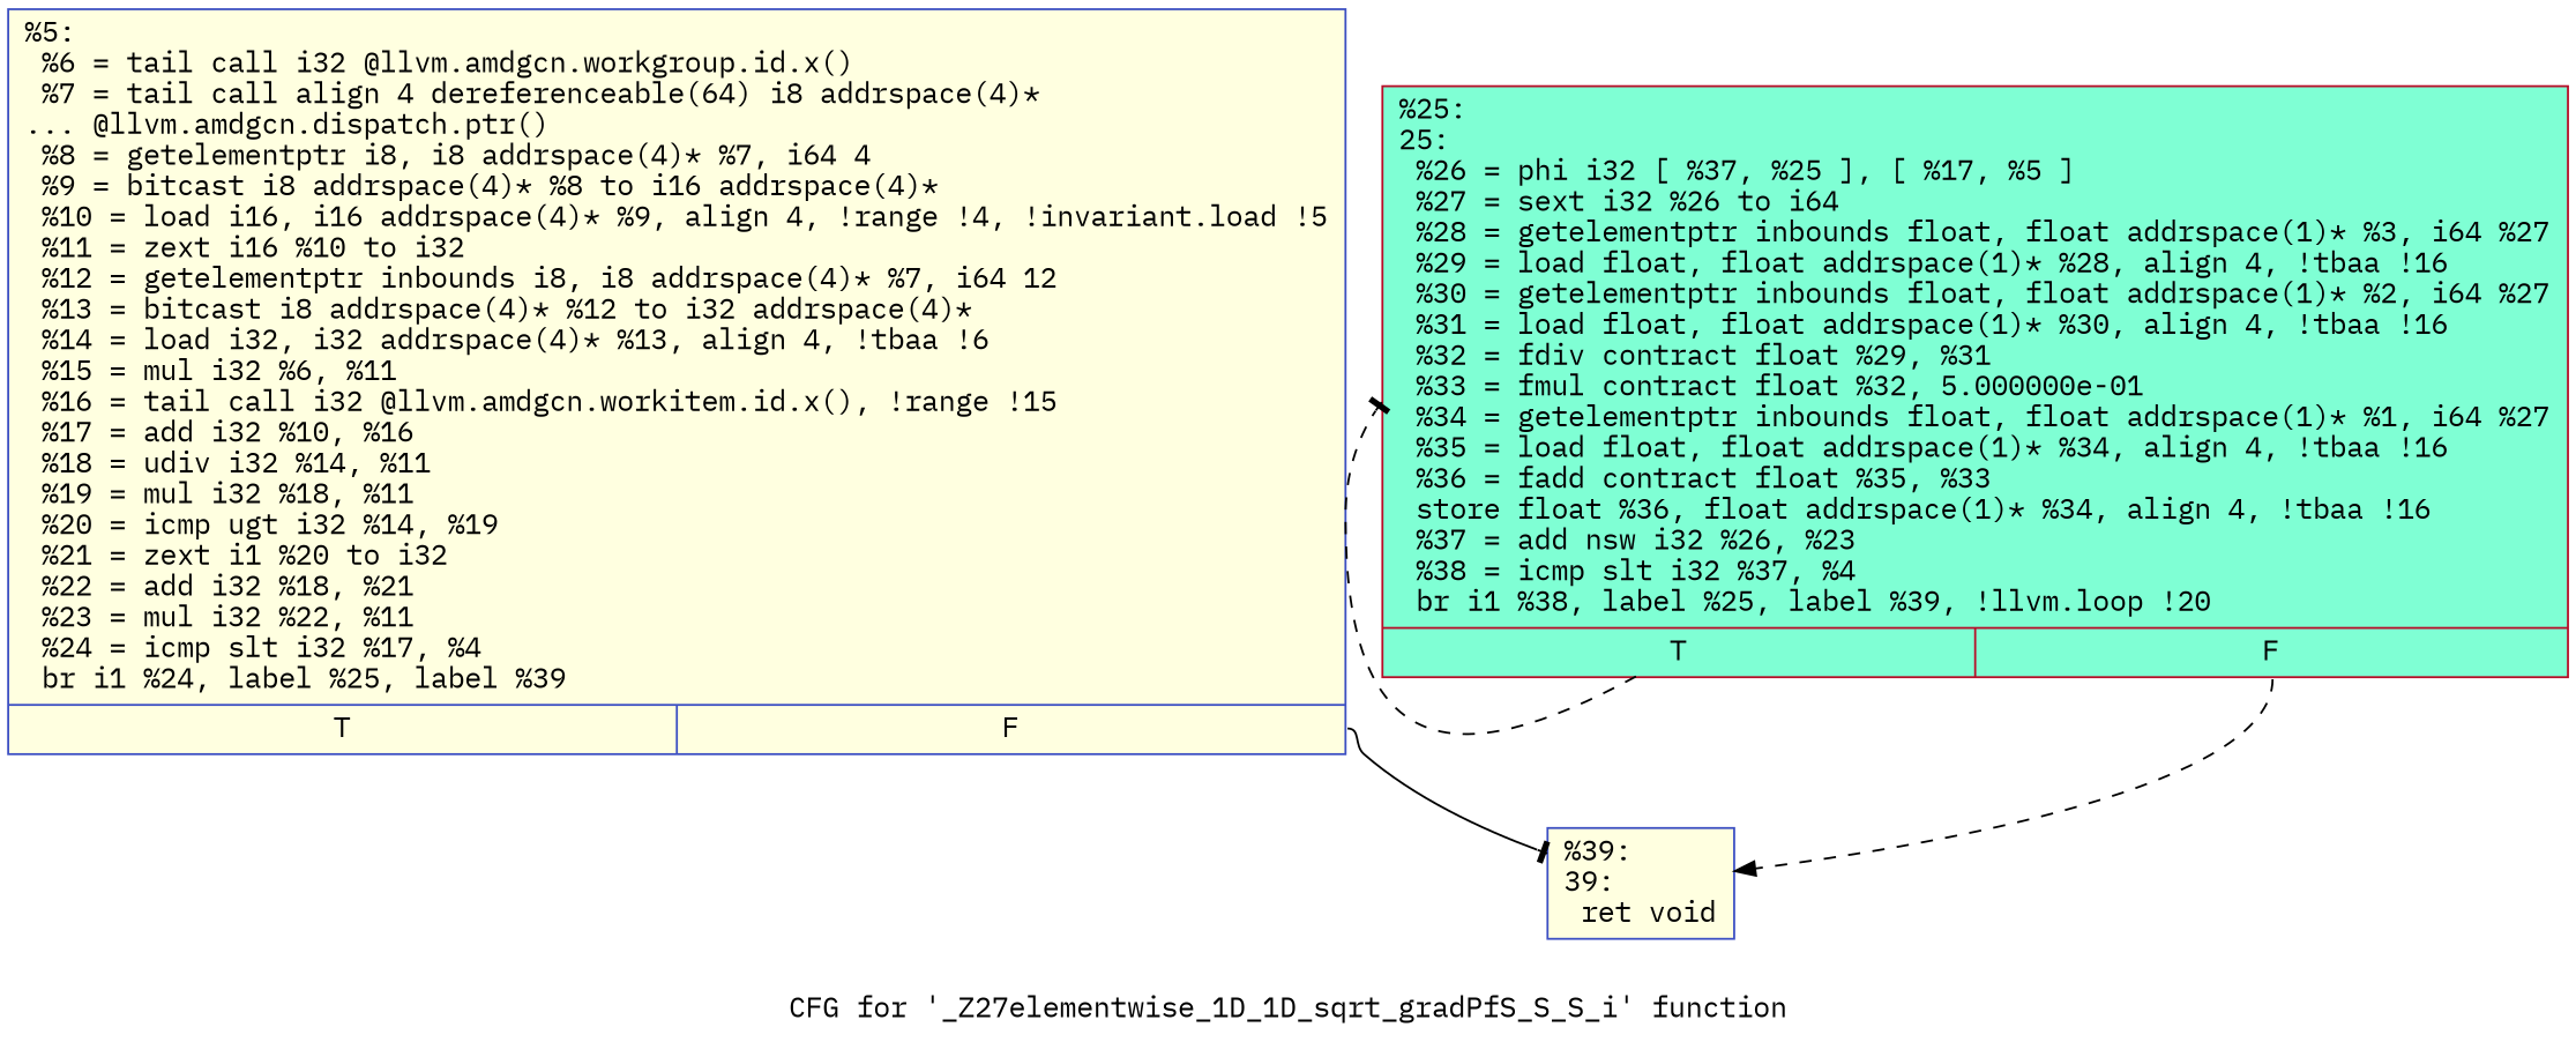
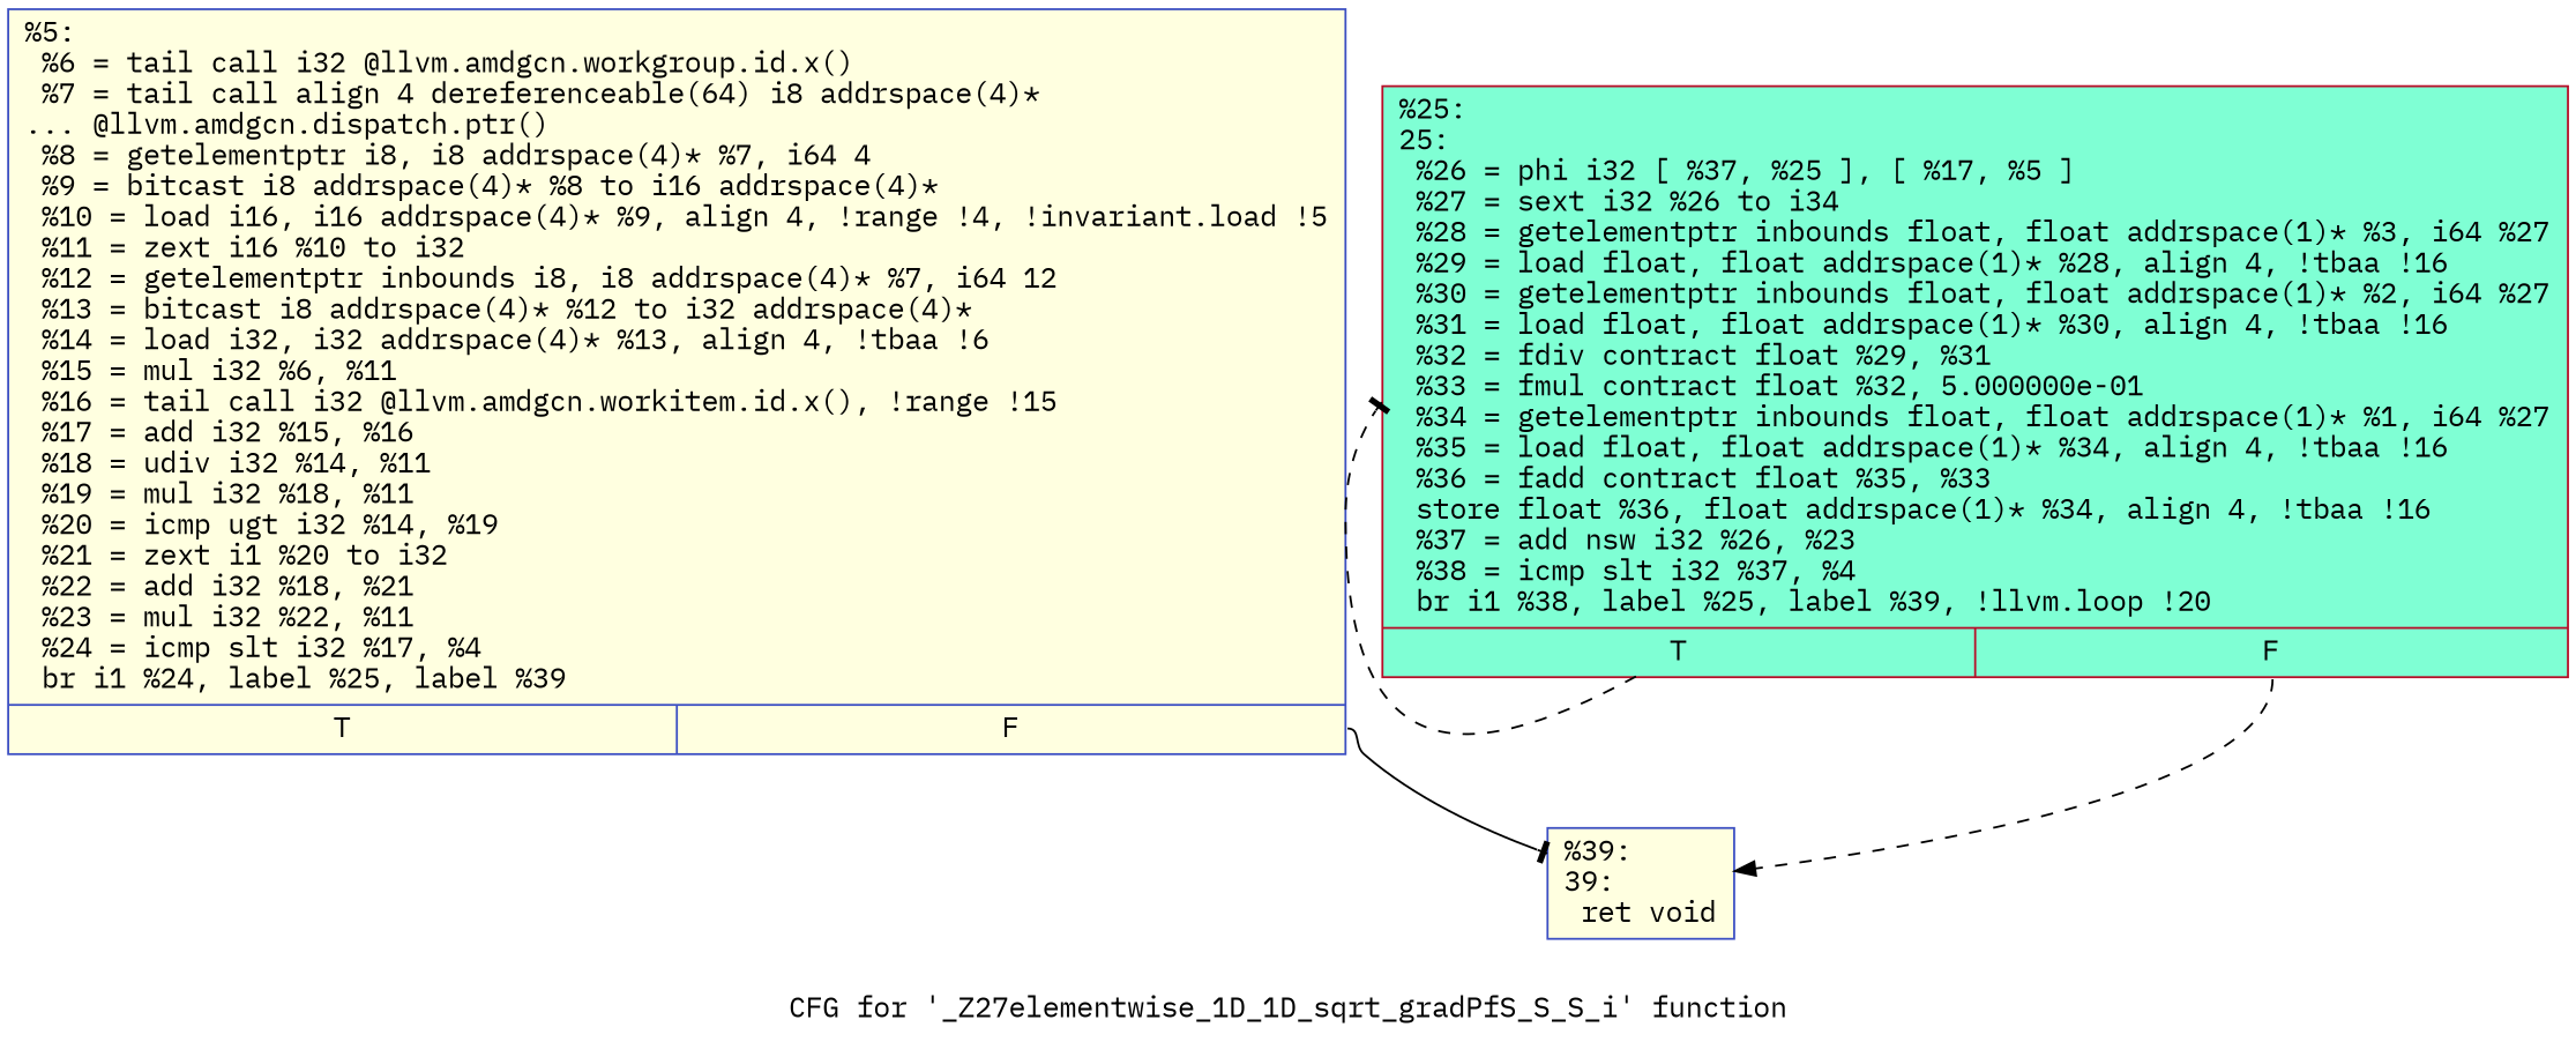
  digraph {
    fontname="IBM Plex Mono"
    label="CFG for '_Z27elementwise_1D_1D_sqrt_gradPfS_S_S_i' function"
    node [color="#3d50c3ff" fillcolor=lightyellow fontname="IBM Plex Mono" shape=record style=filled]
    edge [arrowhead=tee fontname="IBM Plex Mono" style=dashed tailport=s1]
-   n1 [label="{%5:\l  %6 = tail call i32 @llvm.amdgcn.workgroup.id.x()\l  %7 = tail call align 4 dereferenceable(64) i8 addrspace(4)*\l... @llvm.amdgcn.dispatch.ptr()\l  %8 = getelementptr i8, i8 addrspace(4)* %7, i64 4\l  %9 = bitcast i8 addrspace(4)* %8 to i16 addrspace(4)*\l  %10 = load i16, i16 addrspace(4)* %9, align 4, !range !4, !invariant.load !5\l  %11 = zext i16 %10 to i32\l  %12 = getelementptr inbounds i8, i8 addrspace(4)* %7, i64 12\l  %13 = bitcast i8 addrspace(4)* %12 to i32 addrspace(4)*\l  %14 = load i32, i32 addrspace(4)* %13, align 4, !tbaa !6\l  %15 = mul i32 %6, %11\l  %16 = tail call i32 @llvm.amdgcn.workitem.id.x(), !range !15\l  %17 = add i32 %10, %16\l  %18 = udiv i32 %14, %11\l  %19 = mul i32 %18, %11\l  %20 = icmp ugt i32 %14, %19\l  %21 = zext i1 %20 to i32\l  %22 = add i32 %18, %21\l  %23 = mul i32 %22, %11\l  %24 = icmp slt i32 %17, %4\l  br i1 %24, label %25, label %39\l|{<s0>T|<s1>F}}"]
+   n1 [label="{%5:\l  %6 = tail call i32 @llvm.amdgcn.workgroup.id.x()\l  %7 = tail call align 4 dereferenceable(64) i8 addrspace(4)*\l... @llvm.amdgcn.dispatch.ptr()\l  %8 = getelementptr i8, i8 addrspace(4)* %7, i64 4\l  %9 = bitcast i8 addrspace(4)* %8 to i16 addrspace(4)*\l  %10 = load i16, i16 addrspace(4)* %9, align 4, !range !4, !invariant.load !5\l  %11 = zext i16 %10 to i32\l  %12 = getelementptr inbounds i8, i8 addrspace(4)* %7, i64 12\l  %13 = bitcast i8 addrspace(4)* %12 to i32 addrspace(4)*\l  %14 = load i32, i32 addrspace(4)* %13, align 4, !tbaa !6\l  %15 = mul i32 %6, %11\l  %16 = tail call i32 @llvm.amdgcn.workitem.id.x(), !range !15\l  %17 = add i32 %15, %16\l  %18 = udiv i32 %14, %11\l  %19 = mul i32 %18, %11\l  %20 = icmp ugt i32 %14, %19\l  %21 = zext i1 %20 to i32\l  %22 = add i32 %18, %21\l  %23 = mul i32 %22, %11\l  %24 = icmp slt i32 %17, %4\l  br i1 %24, label %25, label %39\l|{<s0>T|<s1>F}}"]
    n2 [label="{%39:\l39:                                               \l  ret void\l}"]
-   n3 [color="#b70d28ff" fillcolor=aquamarine label="{%25:\l25:                                               \l  %26 = phi i32 [ %37, %25 ], [ %17, %5 ]\l  %27 = sext i32 %26 to i64\l  %28 = getelementptr inbounds float, float addrspace(1)* %3, i64 %27\l  %29 = load float, float addrspace(1)* %28, align 4, !tbaa !16\l  %30 = getelementptr inbounds float, float addrspace(1)* %2, i64 %27\l  %31 = load float, float addrspace(1)* %30, align 4, !tbaa !16\l  %32 = fdiv contract float %29, %31\l  %33 = fmul contract float %32, 5.000000e-01\l  %34 = getelementptr inbounds float, float addrspace(1)* %1, i64 %27\l  %35 = load float, float addrspace(1)* %34, align 4, !tbaa !16\l  %36 = fadd contract float %35, %33\l  store float %36, float addrspace(1)* %34, align 4, !tbaa !16\l  %37 = add nsw i32 %26, %23\l  %38 = icmp slt i32 %37, %4\l  br i1 %38, label %25, label %39, !llvm.loop !20\l|{<s0>T|<s1>F}}"]
+   n3 [color="#b70d28ff" fillcolor=aquamarine label="{%25:\l25:                                               \l  %26 = phi i32 [ %37, %25 ], [ %17, %5 ]\l  %27 = sext i32 %26 to i34\l  %28 = getelementptr inbounds float, float addrspace(1)* %3, i64 %27\l  %29 = load float, float addrspace(1)* %28, align 4, !tbaa !16\l  %30 = getelementptr inbounds float, float addrspace(1)* %2, i64 %27\l  %31 = load float, float addrspace(1)* %30, align 4, !tbaa !16\l  %32 = fdiv contract float %29, %31\l  %33 = fmul contract float %32, 5.000000e-01\l  %34 = getelementptr inbounds float, float addrspace(1)* %1, i64 %27\l  %35 = load float, float addrspace(1)* %34, align 4, !tbaa !16\l  %36 = fadd contract float %35, %33\l  store float %36, float addrspace(1)* %34, align 4, !tbaa !16\l  %37 = add nsw i32 %26, %23\l  %38 = icmp slt i32 %37, %4\l  br i1 %38, label %25, label %39, !llvm.loop !20\l|{<s0>T|<s1>F}}"]
    n1 -> n2 [style=solid]
    n3 -> n2 [arrowhead=normal]
    n3 -> n3 [tailport=s0]
  }
